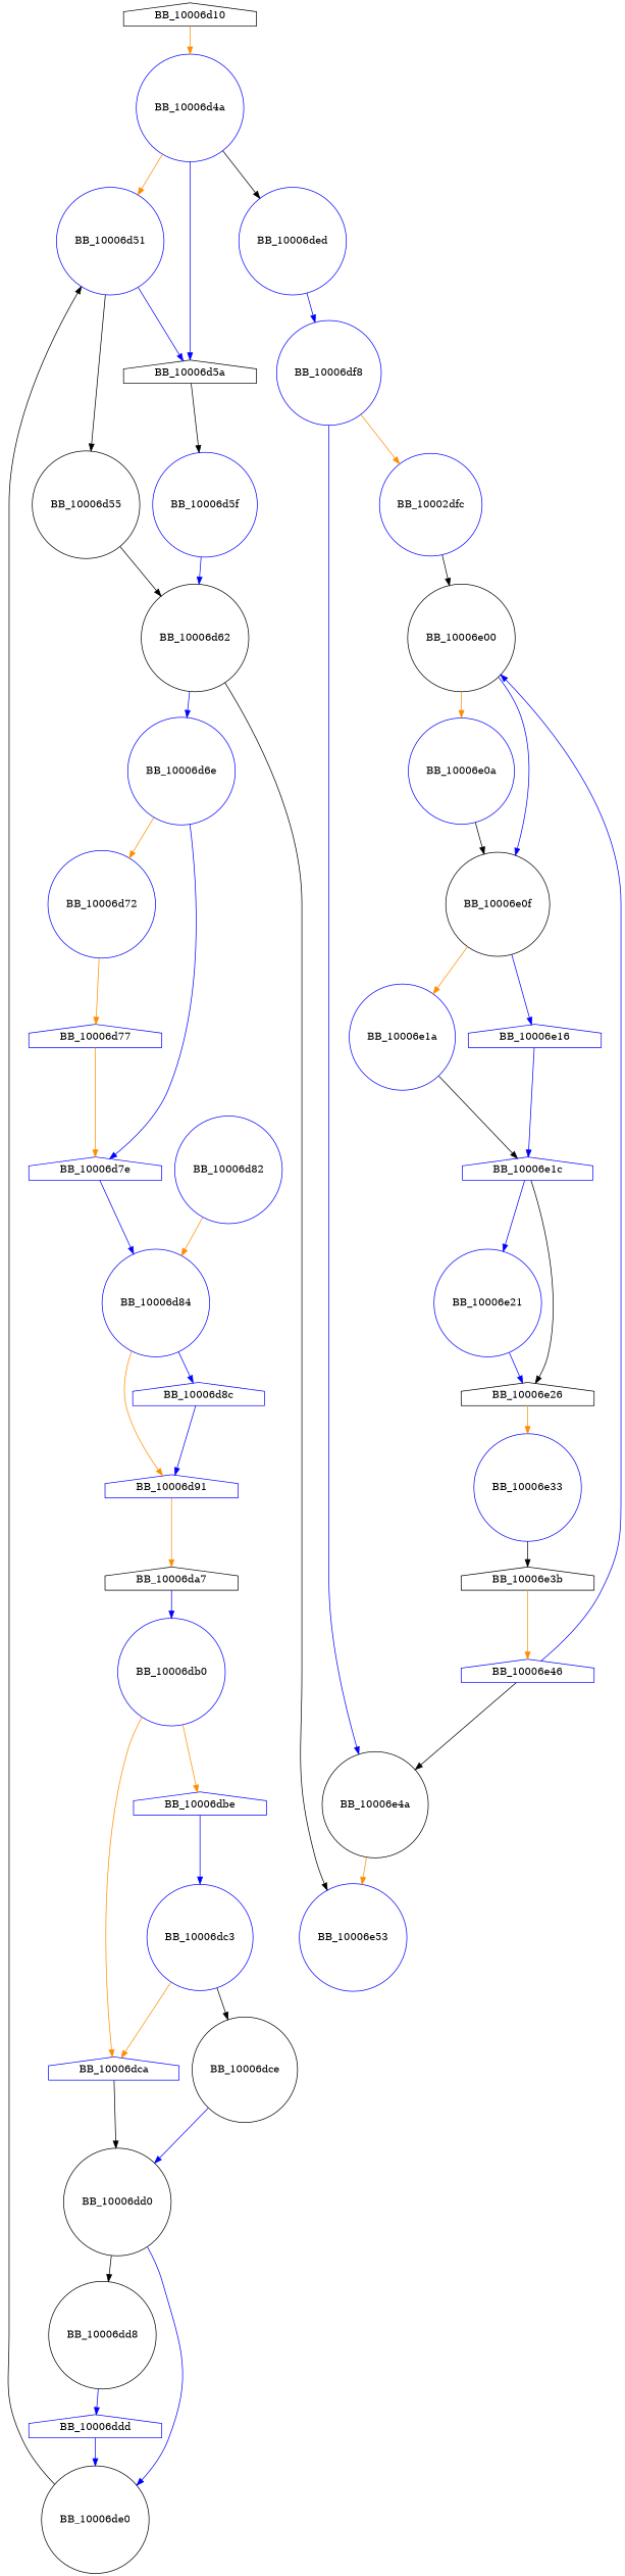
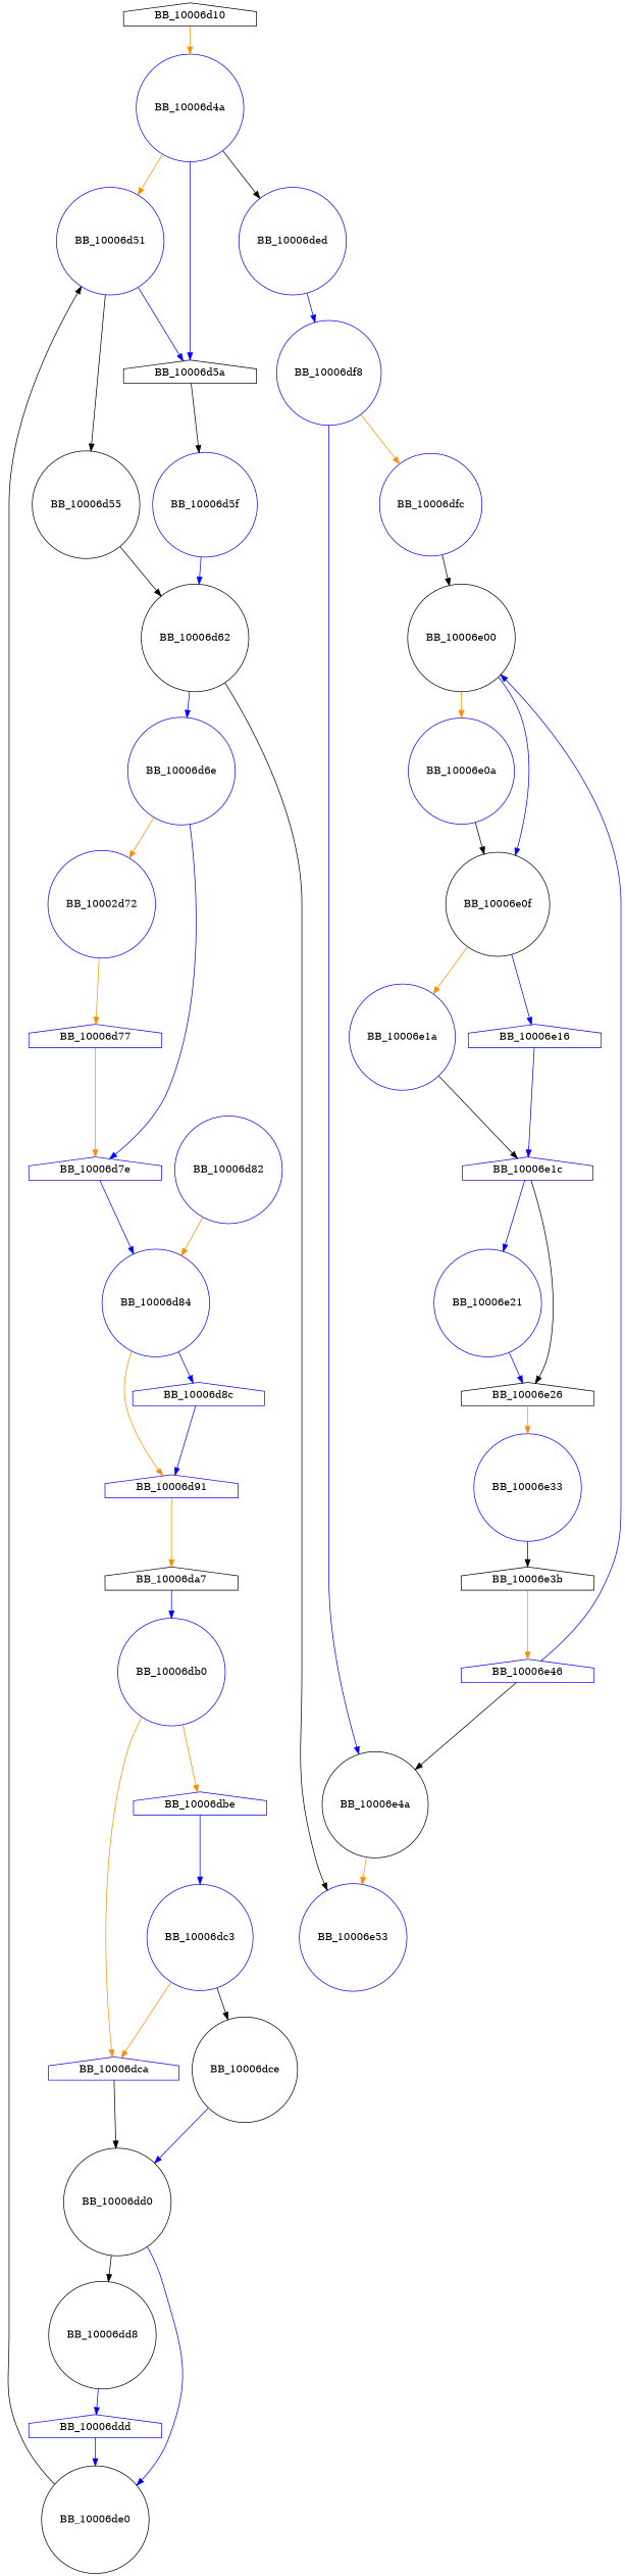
  digraph {
    node [color=blue shape=circle]
    edge [color=blue]
    BB_10006d10 [color=black shape=house]
    BB_10006d4a
    BB_10006d51
    BB_10006ded
    BB_10006d5a [color=black shape=house]
    BB_10006d55 [color=black]
    BB_10006df8
    BB_10006d62 [color=black]
    BB_10006d5f
-   BB_10006dfc [label=BB_10002dfc]
+   BB_10006dfc
    BB_10006e4a [color=black]
    BB_10006d6e
    BB_10006e53
-   BB_10006d72
+   BB_10006d72 [label=BB_10002d72]
    BB_10006d7e [shape=house]
    BB_10006d77 [shape=house]
    BB_10006d84
    BB_10006d8c [shape=house]
    BB_10006d91 [shape=house]
    BB_10006d82
    BB_10006da7 [color=black shape=house]
    BB_10006db0
    BB_10006dbe [shape=house]
    BB_10006dca [shape=house]
    BB_10006dc3
    BB_10006dd0 [color=black]
    BB_10006dce [color=black]
    BB_10006dd8 [color=black]
    BB_10006de0 [color=black]
    BB_10006ddd [shape=house]
    BB_10006e00 [color=black]
    BB_10006e0a
    BB_10006e0f [color=black]
    BB_10006e16 [shape=house]
    BB_10006e1a
    BB_10006e1c [shape=house]
    BB_10006e21
    BB_10006e26 [color=black shape=house]
    BB_10006e33
    BB_10006e3b [color=black shape=house]
    BB_10006e46 [shape=house]
    BB_10006d10 -> BB_10006d4a [color=darkorange]
    BB_10006d4a -> BB_10006d51 [color=darkorange]
    BB_10006d4a -> BB_10006ded [color=black]
    BB_10006d4a -> BB_10006d5a
    BB_10006d51 -> BB_10006d5a
    BB_10006d51 -> BB_10006d55 [color=black]
    BB_10006ded -> BB_10006df8
    BB_10006d5a -> BB_10006d5f [color=black]
    BB_10006d55 -> BB_10006d62 [color=black]
    BB_10006df8 -> BB_10006dfc [color=darkorange]
    BB_10006df8 -> BB_10006e4a
    BB_10006d62 -> BB_10006d6e
    BB_10006d62 -> BB_10006e53 [color=black]
    BB_10006d5f -> BB_10006d62
    BB_10006dfc -> BB_10006e00 [color=black]
    BB_10006e4a -> BB_10006e53 [color=darkorange]
    BB_10006d6e -> BB_10006d72 [color=darkorange]
    BB_10006d6e -> BB_10006d7e
    BB_10006d72 -> BB_10006d77 [color=darkorange]
    BB_10006d7e -> BB_10006d84
    BB_10006d77 -> BB_10006d7e [color=darkorange]
    BB_10006d84 -> BB_10006d8c
    BB_10006d84 -> BB_10006d91 [color=darkorange]
    BB_10006d8c -> BB_10006d91
    BB_10006d91 -> BB_10006da7 [color=darkorange]
    BB_10006d82 -> BB_10006d84 [color=darkorange]
    BB_10006da7 -> BB_10006db0
    BB_10006db0 -> BB_10006dbe [color=darkorange]
    BB_10006db0 -> BB_10006dca [color=darkorange]
    BB_10006dbe -> BB_10006dc3
    BB_10006dca -> BB_10006dd0 [color=black]
    BB_10006dc3 -> BB_10006dca [color=darkorange]
    BB_10006dc3 -> BB_10006dce [color=black]
    BB_10006dd0 -> BB_10006dd8 [color=black]
    BB_10006dd0 -> BB_10006de0
    BB_10006dce -> BB_10006dd0
    BB_10006dd8 -> BB_10006ddd
    BB_10006de0 -> BB_10006d51 [color=black]
    BB_10006ddd -> BB_10006de0
    BB_10006e00 -> BB_10006e0a [color=darkorange]
    BB_10006e00 -> BB_10006e0f
    BB_10006e0a -> BB_10006e0f [color=black]
    BB_10006e0f -> BB_10006e16
    BB_10006e0f -> BB_10006e1a [color=darkorange]
    BB_10006e16 -> BB_10006e1c
    BB_10006e1a -> BB_10006e1c [color=black]
    BB_10006e1c -> BB_10006e21
    BB_10006e1c -> BB_10006e26 [color=black]
    BB_10006e21 -> BB_10006e26
    BB_10006e26 -> BB_10006e33 [color=darkorange]
    BB_10006e33 -> BB_10006e3b [color=black]
    BB_10006e3b -> BB_10006e46 [color=darkorange]
    BB_10006e46 -> BB_10006e4a [color=black]
    BB_10006e46 -> BB_10006e00
  }
